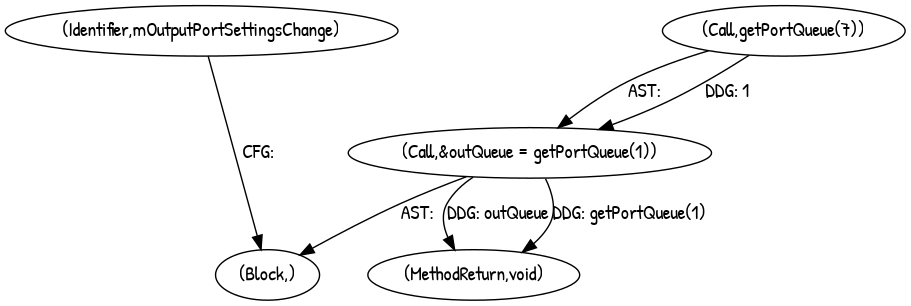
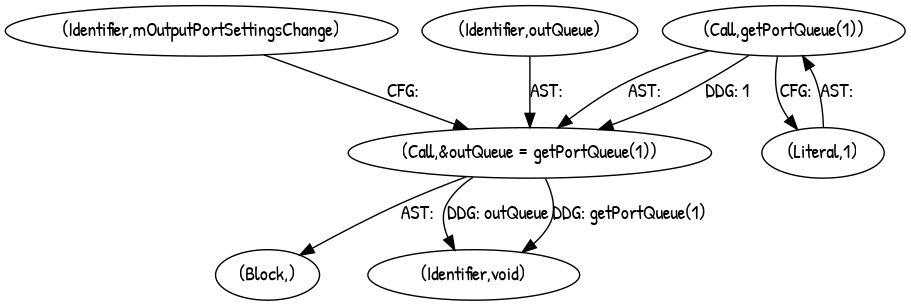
  digraph {
    fontname="Patrick Hand"
    node [fontname="Patrick Hand"]
    edge [fontname="Patrick Hand"]
    n1 [label="(Call,&outQueue = getPortQueue(1))"]
    n2 [label="(Block,)"]
-   n3 [label="(MethodReturn,void)"]
-   n4 [label="(Call,getPortQueue(7))"]
+   n3 [label="(Identifier,void)"]
+   n4 [label="(Call,getPortQueue(1))"]
+   n5 [label="(Literal,1)"]
+   n6 [label="(Identifier,outQueue)"]
    n7 [label="(Identifier,mOutputPortSettingsChange)"]
    n1 -> n2 [label="AST: "]
    n1 -> n3 [label="DDG: outQueue"]
    n1 -> n3 [label="DDG: getPortQueue(1)"]
    n4 -> n1 [label="AST: "]
    n4 -> n1 [label="DDG: 1"]
-   n7 -> n2 [label="CFG: "]
+   n4 -> n5 [label="CFG: "]
+   n5 -> n4 [label="AST: "]
+   n6 -> n1 [label="AST: "]
+   n7 -> n1 [label="CFG: "]
  }
